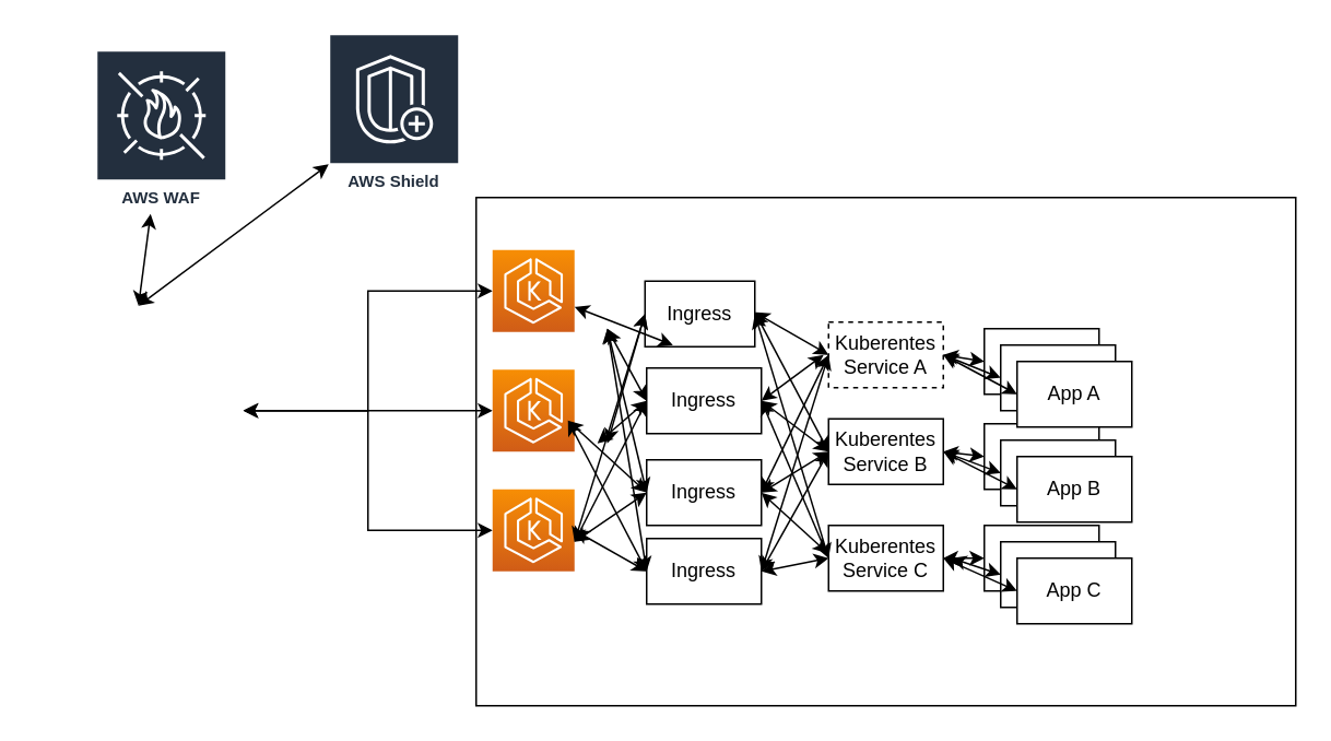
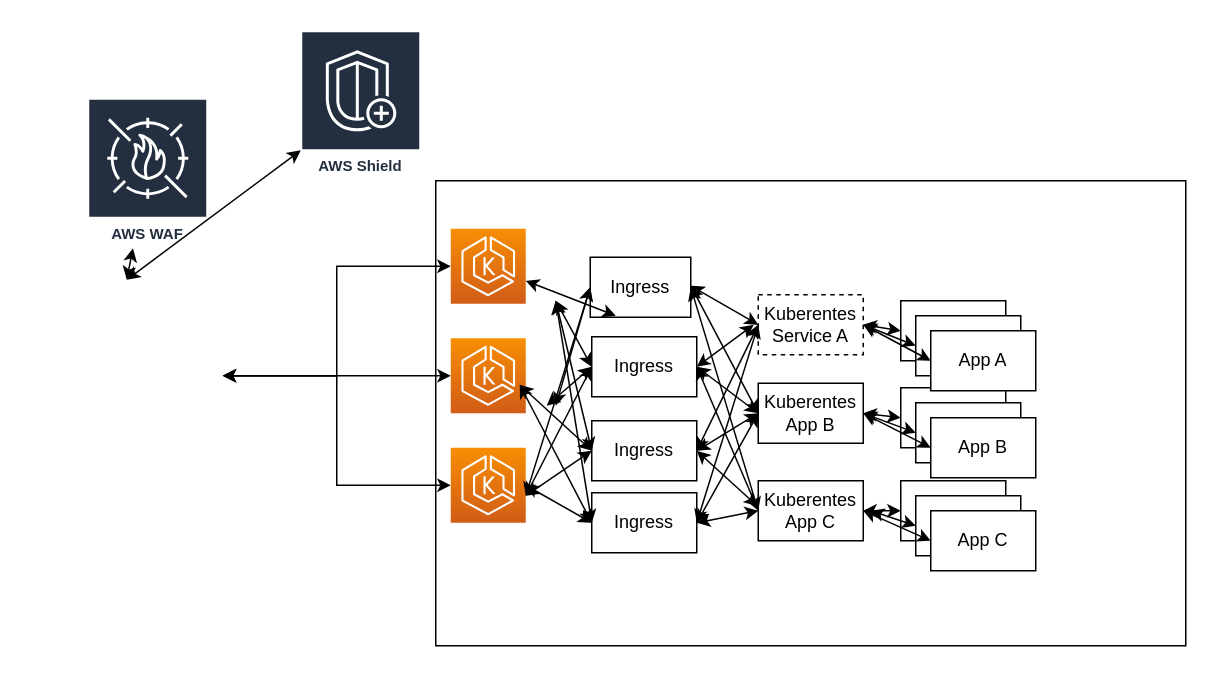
  <mxCell id="0" />
  <mxCell id="1" parent="0" />
  <mxCell id="2" value="" style="rounded=0;whiteSpace=wrap;html=1;" parent="1" vertex="1"><mxGeometry x="290" y="120" width="500" height="310" as="geometry" /></mxCell>
  <mxCell id="3" style="edgeStyle=orthogonalEdgeStyle;rounded=0;orthogonalLoop=1;jettySize=auto;html=1;startArrow=classic;startFill=1;" parent="1" source="6" target="7" edge="1"><mxGeometry relative="1" as="geometry"><mxPoint x="280" y="240" as="sourcePoint" /></mxGeometry></mxCell>
  <mxCell id="4" style="edgeStyle=orthogonalEdgeStyle;rounded=0;orthogonalLoop=1;jettySize=auto;html=1;exitX=1;exitY=0.5;exitDx=0;exitDy=0;startArrow=open;startFill=0;" parent="1" source="6" target="8" edge="1"><mxGeometry relative="1" as="geometry" /></mxCell>
  <mxCell id="5" style="edgeStyle=orthogonalEdgeStyle;rounded=0;orthogonalLoop=1;jettySize=auto;html=1;exitX=1;exitY=0.5;exitDx=0;exitDy=0;startArrow=classic;startFill=1;" parent="1" source="6" target="9" edge="1"><mxGeometry relative="1" as="geometry" /></mxCell>
  <mxCell id="6" value="" style="shape=image;html=1;verticalAlign=top;verticalLabelPosition=bottom;labelBackgroundColor=#ffffff;imageAspect=0;aspect=fixed;image=https://cdn2.iconfinder.com/data/icons/amazon-aws-stencils/100/Compute__Networking_copy_Elastic_Load_Balancing-128.png" parent="1" vertex="1"><mxGeometry x="20" y="186" width="128" height="128" as="geometry" /></mxCell>
  <mxCell id="7" value="" style="outlineConnect=0;fontColor=#232F3E;gradientColor=#F78E04;gradientDirection=north;fillColor=#D05C17;strokeColor=#ffffff;dashed=0;verticalLabelPosition=bottom;verticalAlign=top;align=center;html=1;fontSize=12;fontStyle=0;aspect=fixed;shape=mxgraph.aws4.resourceIcon;resIcon=mxgraph.aws4.eks;" parent="1" vertex="1"><mxGeometry x="300" y="152" width="50" height="50" as="geometry" /></mxCell>
  <mxCell id="8" value="" style="outlineConnect=0;fontColor=#232F3E;gradientColor=#F78E04;gradientDirection=north;fillColor=#D05C17;strokeColor=#ffffff;dashed=0;verticalLabelPosition=bottom;verticalAlign=top;align=center;html=1;fontSize=12;fontStyle=0;aspect=fixed;shape=mxgraph.aws4.resourceIcon;resIcon=mxgraph.aws4.eks;" parent="1" vertex="1"><mxGeometry x="300" y="225" width="50" height="50" as="geometry" /></mxCell>
  <mxCell id="9" value="" style="outlineConnect=0;fontColor=#232F3E;gradientColor=#F78E04;gradientDirection=north;fillColor=#D05C17;strokeColor=#ffffff;dashed=0;verticalLabelPosition=bottom;verticalAlign=top;align=center;html=1;fontSize=12;fontStyle=0;aspect=fixed;shape=mxgraph.aws4.resourceIcon;resIcon=mxgraph.aws4.eks;" parent="1" vertex="1"><mxGeometry x="300" y="298" width="50" height="50" as="geometry" /></mxCell>
  <mxCell id="10" value="" style="shape=image;html=1;verticalAlign=top;verticalLabelPosition=bottom;labelBackgroundColor=#ffffff;imageAspect=0;aspect=fixed;image=https://cdn3.iconfinder.com/data/icons/travelling-icon-set/800/helm-128.png" parent="1" vertex="1"><mxGeometry x="325" y="385" width="28" height="28" as="geometry" /></mxCell>
- <mxCell id="11" value="AWS WAF" style="outlineConnect=0;fontColor=#232F3E;gradientColor=none;strokeColor=#ffffff;fillColor=#232F3E;dashed=0;verticalLabelPosition=middle;verticalAlign=bottom;align=center;html=1;whiteSpace=wrap;fontSize=10;fontStyle=1;spacing=3;shape=mxgraph.aws4.productIcon;prIcon=mxgraph.aws4.waf;" vertex="1" parent="1"><mxGeometry x="58" y="30" width="80" height="100" as="geometry" /></mxCell>
+ <mxCell id="11" value="AWS WAF" style="outlineConnect=0;fontColor=#232F3E;gradientColor=none;strokeColor=#ffffff;fillColor=#232F3E;dashed=0;verticalLabelPosition=middle;verticalAlign=bottom;align=center;html=1;whiteSpace=wrap;fontSize=10;fontStyle=1;spacing=3;shape=mxgraph.aws4.productIcon;prIcon=mxgraph.aws4.waf;" vertex="1" parent="1"><mxGeometry x="58" y="65" width="80" height="100" as="geometry" /></mxCell>
  <mxCell id="12" value="" style="endArrow=classic;startArrow=classic;html=1;exitX=0.5;exitY=0;exitDx=0;exitDy=0;" edge="1" parent="1" source="6" target="11"><mxGeometry width="50" height="50" relative="1" as="geometry"><mxPoint x="30" y="470" as="sourcePoint" /><mxPoint x="100" y="140" as="targetPoint" /></mxGeometry></mxCell>
  <mxCell id="13" value="AWS Shield" style="outlineConnect=0;fontColor=#232F3E;gradientColor=none;strokeColor=#ffffff;fillColor=#232F3E;dashed=0;verticalLabelPosition=middle;verticalAlign=bottom;align=center;html=1;whiteSpace=wrap;fontSize=10;fontStyle=1;spacing=3;shape=mxgraph.aws4.productIcon;prIcon=mxgraph.aws4.shield;" vertex="1" parent="1"><mxGeometry x="200" y="20" width="80" height="100" as="geometry" /></mxCell>
  <mxCell id="14" value="" style="endArrow=classic;startArrow=classic;html=1;entryX=0.5;entryY=0;entryDx=0;entryDy=0;" edge="1" parent="1" source="13" target="6"><mxGeometry width="50" height="50" relative="1" as="geometry"><mxPoint x="30" y="470" as="sourcePoint" /><mxPoint x="80" y="420" as="targetPoint" /></mxGeometry></mxCell>
  <mxCell id="15" value="" style="shape=image;html=1;verticalAlign=top;verticalLabelPosition=bottom;labelBackgroundColor=#ffffff;imageAspect=0;aspect=fixed;image=https://cdn3.iconfinder.com/data/icons/travelling-icon-set/800/helm-128.png;fontStyle=1" vertex="1" parent="1"><mxGeometry x="380" y="385" width="28" height="28" as="geometry" /></mxCell>
  <mxCell id="16" value="" style="shape=image;html=1;verticalAlign=top;verticalLabelPosition=bottom;labelBackgroundColor=#ffffff;imageAspect=0;aspect=fixed;image=https://cdn3.iconfinder.com/data/icons/travelling-icon-set/800/helm-128.png;fontStyle=1" vertex="1" parent="1"><mxGeometry x="435" y="385" width="28" height="28" as="geometry" /></mxCell>
  <mxCell id="17" value="" style="shape=image;html=1;verticalAlign=top;verticalLabelPosition=bottom;labelBackgroundColor=#ffffff;imageAspect=0;aspect=fixed;image=https://cdn3.iconfinder.com/data/icons/travelling-icon-set/800/helm-128.png;fontStyle=1" vertex="1" parent="1"><mxGeometry x="490" y="385" width="28" height="28" as="geometry" /></mxCell>
  <mxCell id="18" value="" style="shape=image;html=1;verticalAlign=top;verticalLabelPosition=bottom;labelBackgroundColor=#ffffff;imageAspect=0;aspect=fixed;image=https://cdn3.iconfinder.com/data/icons/travelling-icon-set/800/helm-128.png;fontStyle=1" vertex="1" parent="1"><mxGeometry x="540" y="385" width="28" height="28" as="geometry" /></mxCell>
  <mxCell id="19" value="Ingress" style="rounded=0;whiteSpace=wrap;html=1;" vertex="1" parent="1"><mxGeometry x="393" y="171" width="67" height="40" as="geometry" /></mxCell>
  <mxCell id="20" value="Ingress" style="rounded=0;whiteSpace=wrap;html=1;" vertex="1" parent="1"><mxGeometry x="394" y="224" width="70" height="40" as="geometry" /></mxCell>
  <mxCell id="21" value="Ingress" style="rounded=0;whiteSpace=wrap;html=1;" vertex="1" parent="1"><mxGeometry x="394" y="280" width="70" height="40" as="geometry" /></mxCell>
  <mxCell id="22" value="Ingress" style="rounded=0;whiteSpace=wrap;html=1;" vertex="1" parent="1"><mxGeometry x="394" y="328" width="70" height="40" as="geometry" /></mxCell>
  <mxCell id="23" value="Kuberentes&lt;br&gt;Service A" style="rounded=0;whiteSpace=wrap;html=1;dashed=1;" vertex="1" parent="1"><mxGeometry x="505" y="196" width="70" height="40" as="geometry" /></mxCell>
- <mxCell id="24" value="Kuberentes&lt;br&gt;Service B" style="rounded=0;whiteSpace=wrap;html=1;" vertex="1" parent="1"><mxGeometry x="505" y="255" width="70" height="40" as="geometry" /></mxCell>
+ <mxCell id="24" value="Kuberentes&lt;br&gt;App B" style="rounded=0;whiteSpace=wrap;html=1;" vertex="1" parent="1"><mxGeometry x="505" y="255" width="70" height="40" as="geometry" /></mxCell>
  <mxCell id="25" style="edgeStyle=orthogonalEdgeStyle;rounded=0;orthogonalLoop=1;jettySize=auto;html=1;entryX=0;entryY=0.5;entryDx=0;entryDy=0;startArrow=classic;startFill=1;" edge="1" parent="1" source="26" target="53"><mxGeometry relative="1" as="geometry" /></mxCell>
- <mxCell id="26" value="Kuberentes&lt;br&gt;Service C" style="rounded=0;whiteSpace=wrap;html=1;" vertex="1" parent="1"><mxGeometry x="505" y="320" width="70" height="40" as="geometry" /></mxCell>
+ <mxCell id="26" value="Kuberentes&lt;br&gt;App C" style="rounded=0;whiteSpace=wrap;html=1;" vertex="1" parent="1"><mxGeometry x="505" y="320" width="70" height="40" as="geometry" /></mxCell>
  <mxCell id="27" value="" style="endArrow=classic;startArrow=classic;html=1;entryX=1;entryY=0.5;entryDx=0;entryDy=0;exitX=0;exitY=0.5;exitDx=0;exitDy=0;" edge="1" parent="1" source="26" target="19"><mxGeometry width="50" height="50" relative="1" as="geometry"><mxPoint x="30" y="500" as="sourcePoint" /><mxPoint x="80" y="450" as="targetPoint" /></mxGeometry></mxCell>
  <mxCell id="28" value="" style="endArrow=classic;startArrow=classic;html=1;entryX=0;entryY=0.5;entryDx=0;entryDy=0;" edge="1" parent="1" target="22"><mxGeometry width="50" height="50" relative="1" as="geometry"><mxPoint x="350" y="323" as="sourcePoint" /><mxPoint x="260" y="450" as="targetPoint" /></mxGeometry></mxCell>
  <mxCell id="29" value="" style="endArrow=classic;startArrow=classic;html=1;exitX=0;exitY=0.5;exitDx=0;exitDy=0;" edge="1" parent="1" source="21"><mxGeometry width="50" height="50" relative="1" as="geometry"><mxPoint x="360" y="342.058" as="sourcePoint" /><mxPoint x="350" y="330" as="targetPoint" /></mxGeometry></mxCell>
  <mxCell id="30" value="" style="endArrow=classic;startArrow=classic;html=1;exitX=0;exitY=0.5;exitDx=0;exitDy=0;" edge="1" parent="1" source="20"><mxGeometry width="50" height="50" relative="1" as="geometry"><mxPoint x="404" y="310" as="sourcePoint" /><mxPoint x="350" y="330" as="targetPoint" /></mxGeometry></mxCell>
  <mxCell id="31" value="" style="endArrow=classic;startArrow=classic;html=1;exitX=0;exitY=0.5;exitDx=0;exitDy=0;" edge="1" parent="1" source="19"><mxGeometry width="50" height="50" relative="1" as="geometry"><mxPoint x="404" y="254" as="sourcePoint" /><mxPoint x="350" y="330" as="targetPoint" /></mxGeometry></mxCell>
  <mxCell id="32" value="" style="endArrow=classic;startArrow=classic;html=1;entryX=0;entryY=0.5;entryDx=0;entryDy=0;exitX=0.92;exitY=0.62;exitDx=0;exitDy=0;exitPerimeter=0;" edge="1" parent="1" source="8" target="22"><mxGeometry width="50" height="50" relative="1" as="geometry"><mxPoint x="140" y="490" as="sourcePoint" /><mxPoint x="410" y="360" as="targetPoint" /></mxGeometry></mxCell>
  <mxCell id="33" value="" style="endArrow=classic;startArrow=classic;html=1;entryX=0;entryY=0.5;entryDx=0;entryDy=0;exitX=0.92;exitY=0.62;exitDx=0;exitDy=0;exitPerimeter=0;" edge="1" parent="1" source="8" target="21"><mxGeometry width="50" height="50" relative="1" as="geometry"><mxPoint x="370" y="280" as="sourcePoint" /><mxPoint x="418" y="372" as="targetPoint" /></mxGeometry></mxCell>
  <mxCell id="34" value="" style="endArrow=classic;startArrow=classic;html=1;entryX=0;entryY=0.5;entryDx=0;entryDy=0;" edge="1" parent="1" target="20"><mxGeometry width="50" height="50" relative="1" as="geometry"><mxPoint x="364" y="270" as="sourcePoint" /><mxPoint x="418" y="324" as="targetPoint" /></mxGeometry></mxCell>
  <mxCell id="35" value="" style="endArrow=classic;startArrow=classic;html=1;entryX=0;entryY=0.5;entryDx=0;entryDy=0;" edge="1" parent="1" target="19"><mxGeometry width="50" height="50" relative="1" as="geometry"><mxPoint x="370" y="270" as="sourcePoint" /><mxPoint x="418" y="268" as="targetPoint" /></mxGeometry></mxCell>
  <mxCell id="36" value="" style="endArrow=classic;startArrow=classic;html=1;" edge="1" parent="1" source="7"><mxGeometry width="50" height="50" relative="1" as="geometry"><mxPoint x="140" y="460" as="sourcePoint" /><mxPoint x="410" y="210" as="targetPoint" /></mxGeometry></mxCell>
  <mxCell id="37" value="" style="endArrow=classic;startArrow=classic;html=1;entryX=0;entryY=0.5;entryDx=0;entryDy=0;" edge="1" parent="1" target="20"><mxGeometry width="50" height="50" relative="1" as="geometry"><mxPoint x="370" y="200" as="sourcePoint" /><mxPoint x="420" y="220" as="targetPoint" /></mxGeometry></mxCell>
  <mxCell id="38" value="" style="endArrow=classic;startArrow=classic;html=1;entryX=0;entryY=0.5;entryDx=0;entryDy=0;" edge="1" parent="1" target="21"><mxGeometry width="50" height="50" relative="1" as="geometry"><mxPoint x="370" y="200" as="sourcePoint" /><mxPoint x="418" y="268" as="targetPoint" /></mxGeometry></mxCell>
  <mxCell id="39" value="" style="endArrow=classic;startArrow=classic;html=1;entryX=0;entryY=0.5;entryDx=0;entryDy=0;" edge="1" parent="1" target="22"><mxGeometry width="50" height="50" relative="1" as="geometry"><mxPoint x="370" y="200" as="sourcePoint" /><mxPoint x="418" y="324" as="targetPoint" /></mxGeometry></mxCell>
  <mxCell id="40" value="" style="endArrow=classic;startArrow=classic;html=1;exitX=0;exitY=0.5;exitDx=0;exitDy=0;" edge="1" parent="1" source="24"><mxGeometry width="50" height="50" relative="1" as="geometry"><mxPoint x="529" y="364" as="sourcePoint" /><mxPoint x="460" y="190" as="targetPoint" /></mxGeometry></mxCell>
  <mxCell id="41" value="" style="endArrow=classic;startArrow=classic;html=1;exitX=0;exitY=0.5;exitDx=0;exitDy=0;" edge="1" parent="1" source="23"><mxGeometry width="50" height="50" relative="1" as="geometry"><mxPoint x="515" y="285" as="sourcePoint" /><mxPoint x="460" y="190" as="targetPoint" /></mxGeometry></mxCell>
  <mxCell id="42" value="" style="endArrow=classic;startArrow=classic;html=1;exitX=-0.043;exitY=0.5;exitDx=0;exitDy=0;exitPerimeter=0;" edge="1" parent="1" source="23"><mxGeometry width="50" height="50" relative="1" as="geometry"><mxPoint x="515" y="226" as="sourcePoint" /><mxPoint x="464" y="244" as="targetPoint" /></mxGeometry></mxCell>
  <mxCell id="43" value="" style="endArrow=classic;startArrow=classic;html=1;exitX=0;exitY=0.5;exitDx=0;exitDy=0;entryX=1;entryY=0.5;entryDx=0;entryDy=0;" edge="1" parent="1" source="24" target="20"><mxGeometry width="50" height="50" relative="1" as="geometry"><mxPoint x="511.99" y="226" as="sourcePoint" /><mxPoint x="474" y="254" as="targetPoint" /></mxGeometry></mxCell>
  <mxCell id="44" value="" style="endArrow=classic;startArrow=classic;html=1;exitX=0;exitY=0.5;exitDx=0;exitDy=0;entryX=1;entryY=0.5;entryDx=0;entryDy=0;" edge="1" parent="1" source="26" target="20"><mxGeometry width="50" height="50" relative="1" as="geometry"><mxPoint x="515" y="285" as="sourcePoint" /><mxPoint x="474" y="254" as="targetPoint" /></mxGeometry></mxCell>
  <mxCell id="45" value="" style="endArrow=classic;startArrow=classic;html=1;exitX=0;exitY=0.5;exitDx=0;exitDy=0;entryX=1;entryY=0.5;entryDx=0;entryDy=0;" edge="1" parent="1" source="23" target="21"><mxGeometry width="50" height="50" relative="1" as="geometry"><mxPoint x="515" y="350" as="sourcePoint" /><mxPoint x="474" y="254" as="targetPoint" /></mxGeometry></mxCell>
  <mxCell id="46" value="" style="endArrow=classic;startArrow=classic;html=1;exitX=0;exitY=0.5;exitDx=0;exitDy=0;entryX=1;entryY=0.5;entryDx=0;entryDy=0;" edge="1" parent="1" source="24" target="21"><mxGeometry width="50" height="50" relative="1" as="geometry"><mxPoint x="515" y="226" as="sourcePoint" /><mxPoint x="474" y="310" as="targetPoint" /></mxGeometry></mxCell>
  <mxCell id="47" value="" style="endArrow=classic;startArrow=classic;html=1;exitX=-0.007;exitY=0.425;exitDx=0;exitDy=0;entryX=1;entryY=0.5;entryDx=0;entryDy=0;exitPerimeter=0;" edge="1" parent="1" source="26" target="21"><mxGeometry width="50" height="50" relative="1" as="geometry"><mxPoint x="525" y="236" as="sourcePoint" /><mxPoint x="474" y="310" as="targetPoint" /></mxGeometry></mxCell>
  <mxCell id="48" value="" style="endArrow=classic;startArrow=classic;html=1;exitX=0;exitY=0.5;exitDx=0;exitDy=0;entryX=1;entryY=0.5;entryDx=0;entryDy=0;" edge="1" parent="1" source="23" target="22"><mxGeometry width="50" height="50" relative="1" as="geometry"><mxPoint x="514.51" y="347" as="sourcePoint" /><mxPoint x="474" y="310" as="targetPoint" /></mxGeometry></mxCell>
  <mxCell id="49" value="" style="endArrow=classic;startArrow=classic;html=1;exitX=0;exitY=0.5;exitDx=0;exitDy=0;entryX=1;entryY=0.5;entryDx=0;entryDy=0;" edge="1" parent="1" source="24" target="22"><mxGeometry width="50" height="50" relative="1" as="geometry"><mxPoint x="515" y="226" as="sourcePoint" /><mxPoint x="474" y="358" as="targetPoint" /></mxGeometry></mxCell>
  <mxCell id="50" value="" style="endArrow=classic;startArrow=classic;html=1;exitX=0;exitY=0.5;exitDx=0;exitDy=0;entryX=1;entryY=0.5;entryDx=0;entryDy=0;" edge="1" parent="1" source="26" target="22"><mxGeometry width="50" height="50" relative="1" as="geometry"><mxPoint x="515" y="285" as="sourcePoint" /><mxPoint x="474" y="358" as="targetPoint" /></mxGeometry></mxCell>
  <mxCell id="51" value="App A" style="rounded=0;whiteSpace=wrap;html=1;" vertex="1" parent="1"><mxGeometry x="600" y="200" width="70" height="40" as="geometry" /></mxCell>
  <mxCell id="52" value="App B" style="rounded=0;whiteSpace=wrap;html=1;" vertex="1" parent="1"><mxGeometry x="600" y="258" width="70" height="40" as="geometry" /></mxCell>
  <mxCell id="53" value="App C" style="rounded=0;whiteSpace=wrap;html=1;" vertex="1" parent="1"><mxGeometry x="600" y="320" width="70" height="40" as="geometry" /></mxCell>
  <mxCell id="54" value="App A" style="rounded=0;whiteSpace=wrap;html=1;" vertex="1" parent="1"><mxGeometry x="610" y="210" width="70" height="40" as="geometry" /></mxCell>
  <mxCell id="55" value="App A" style="rounded=0;whiteSpace=wrap;html=1;" vertex="1" parent="1"><mxGeometry x="620" y="220" width="70" height="40" as="geometry" /></mxCell>
  <mxCell id="56" value="App B" style="rounded=0;whiteSpace=wrap;html=1;" vertex="1" parent="1"><mxGeometry x="610" y="268" width="70" height="40" as="geometry" /></mxCell>
  <mxCell id="57" value="App B" style="rounded=0;whiteSpace=wrap;html=1;" vertex="1" parent="1"><mxGeometry x="620" y="278" width="70" height="40" as="geometry" /></mxCell>
  <mxCell id="58" value="App C" style="rounded=0;whiteSpace=wrap;html=1;" vertex="1" parent="1"><mxGeometry x="610" y="330" width="70" height="40" as="geometry" /></mxCell>
  <mxCell id="59" value="App C" style="rounded=0;whiteSpace=wrap;html=1;" vertex="1" parent="1"><mxGeometry x="620" y="340" width="70" height="40" as="geometry" /></mxCell>
  <mxCell id="60" value="" style="endArrow=classic;startArrow=classic;html=1;entryX=0;entryY=0.5;entryDx=0;entryDy=0;exitX=1;exitY=0.5;exitDx=0;exitDy=0;" edge="1" parent="1" source="26" target="59"><mxGeometry width="50" height="50" relative="1" as="geometry"><mxPoint x="340" y="500" as="sourcePoint" /><mxPoint x="390" y="450" as="targetPoint" /></mxGeometry></mxCell>
  <mxCell id="61" value="" style="endArrow=classic;startArrow=classic;html=1;entryX=0;entryY=0.5;entryDx=0;entryDy=0;" edge="1" parent="1" target="58"><mxGeometry width="50" height="50" relative="1" as="geometry"><mxPoint x="580" y="340" as="sourcePoint" /><mxPoint x="630" y="370" as="targetPoint" /></mxGeometry></mxCell>
  <mxCell id="62" value="" style="endArrow=classic;startArrow=classic;html=1;entryX=1;entryY=0.5;entryDx=0;entryDy=0;exitX=0;exitY=0.5;exitDx=0;exitDy=0;" edge="1" parent="1" source="57" target="24"><mxGeometry width="50" height="50" relative="1" as="geometry"><mxPoint x="585" y="350" as="sourcePoint" /><mxPoint x="630" y="370" as="targetPoint" /></mxGeometry></mxCell>
  <mxCell id="63" value="" style="endArrow=classic;startArrow=classic;html=1;entryX=1;entryY=0.5;entryDx=0;entryDy=0;exitX=0;exitY=0.5;exitDx=0;exitDy=0;" edge="1" parent="1" source="56" target="24"><mxGeometry width="50" height="50" relative="1" as="geometry"><mxPoint x="630" y="308" as="sourcePoint" /><mxPoint x="585" y="285" as="targetPoint" /></mxGeometry></mxCell>
  <mxCell id="64" value="" style="endArrow=classic;startArrow=classic;html=1;exitX=0;exitY=0.5;exitDx=0;exitDy=0;entryX=1;entryY=0.5;entryDx=0;entryDy=0;" edge="1" parent="1" source="52" target="24"><mxGeometry width="50" height="50" relative="1" as="geometry"><mxPoint x="620" y="298" as="sourcePoint" /><mxPoint x="580" y="278" as="targetPoint" /></mxGeometry></mxCell>
  <mxCell id="65" value="" style="endArrow=classic;startArrow=classic;html=1;entryX=1;entryY=0.5;entryDx=0;entryDy=0;exitX=0;exitY=0.5;exitDx=0;exitDy=0;" edge="1" parent="1" source="51" target="23"><mxGeometry width="50" height="50" relative="1" as="geometry"><mxPoint x="620" y="298" as="sourcePoint" /><mxPoint x="585" y="285" as="targetPoint" /></mxGeometry></mxCell>
  <mxCell id="66" value="" style="endArrow=classic;startArrow=classic;html=1;entryX=1;entryY=0.5;entryDx=0;entryDy=0;exitX=0;exitY=0.5;exitDx=0;exitDy=0;" edge="1" parent="1" target="23"><mxGeometry width="50" height="50" relative="1" as="geometry"><mxPoint x="610" y="230" as="sourcePoint" /><mxPoint x="585" y="226" as="targetPoint" /></mxGeometry></mxCell>
  <mxCell id="67" value="" style="endArrow=classic;startArrow=classic;html=1;entryX=1;entryY=0.5;entryDx=0;entryDy=0;exitX=0;exitY=0.5;exitDx=0;exitDy=0;" edge="1" parent="1" target="23"><mxGeometry width="50" height="50" relative="1" as="geometry"><mxPoint x="620" y="240" as="sourcePoint" /><mxPoint x="585" y="226" as="targetPoint" /></mxGeometry></mxCell>
